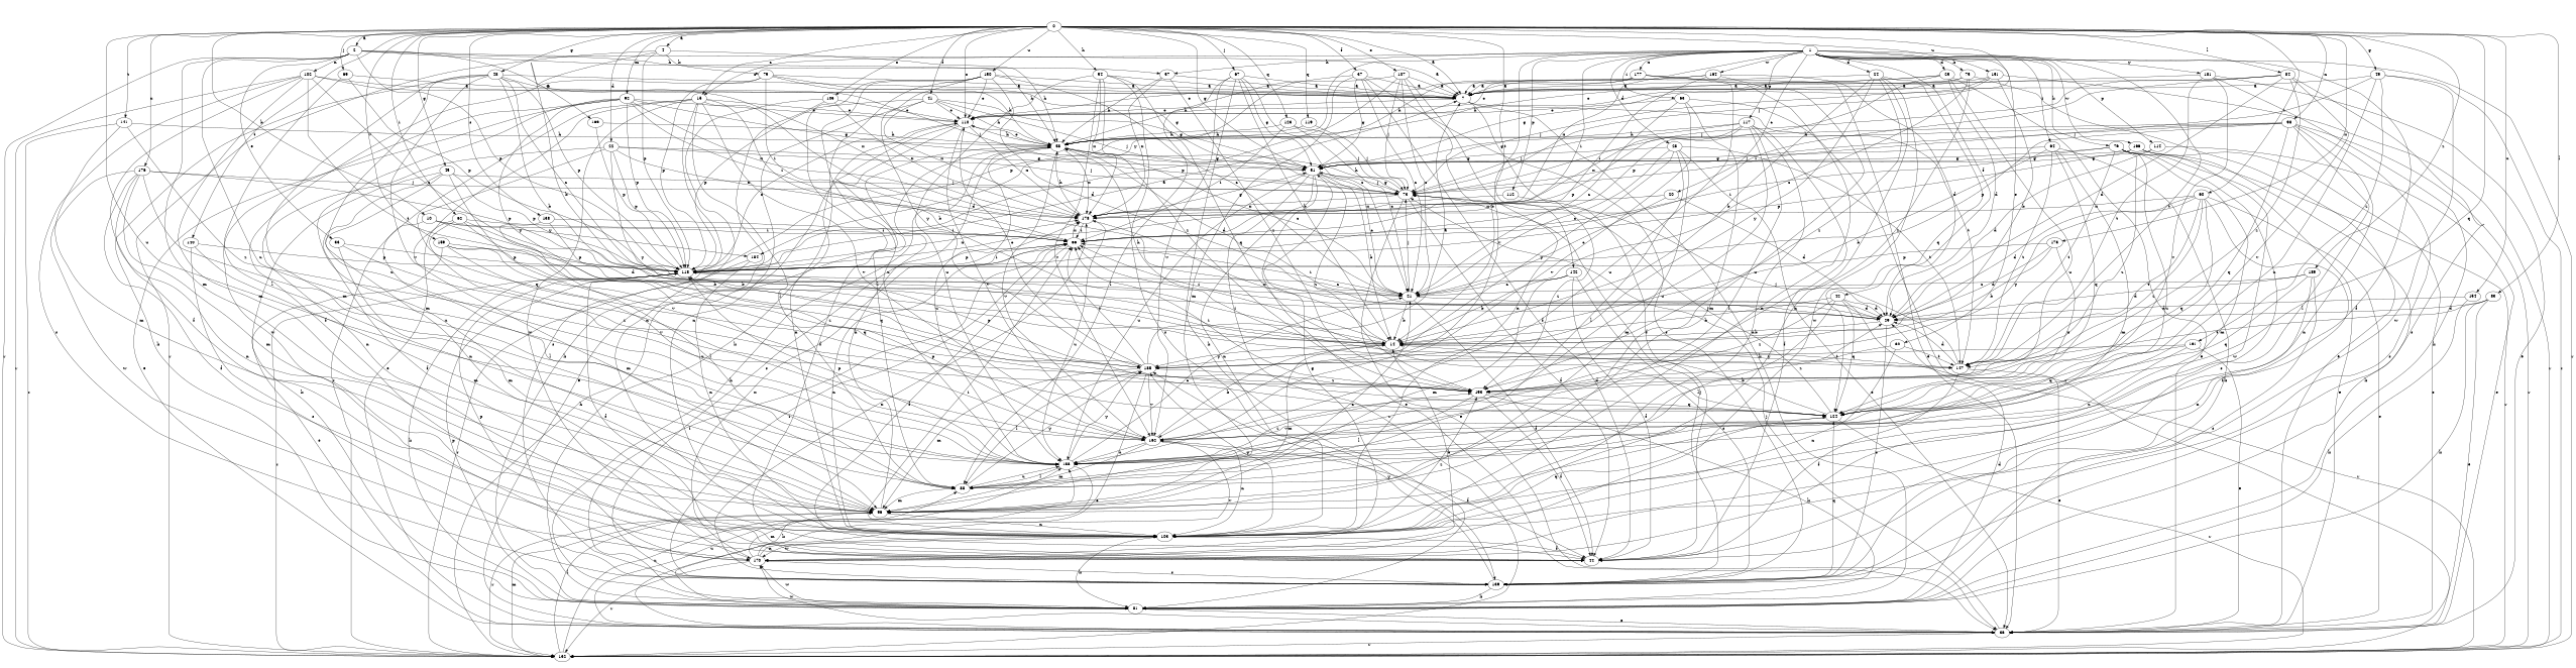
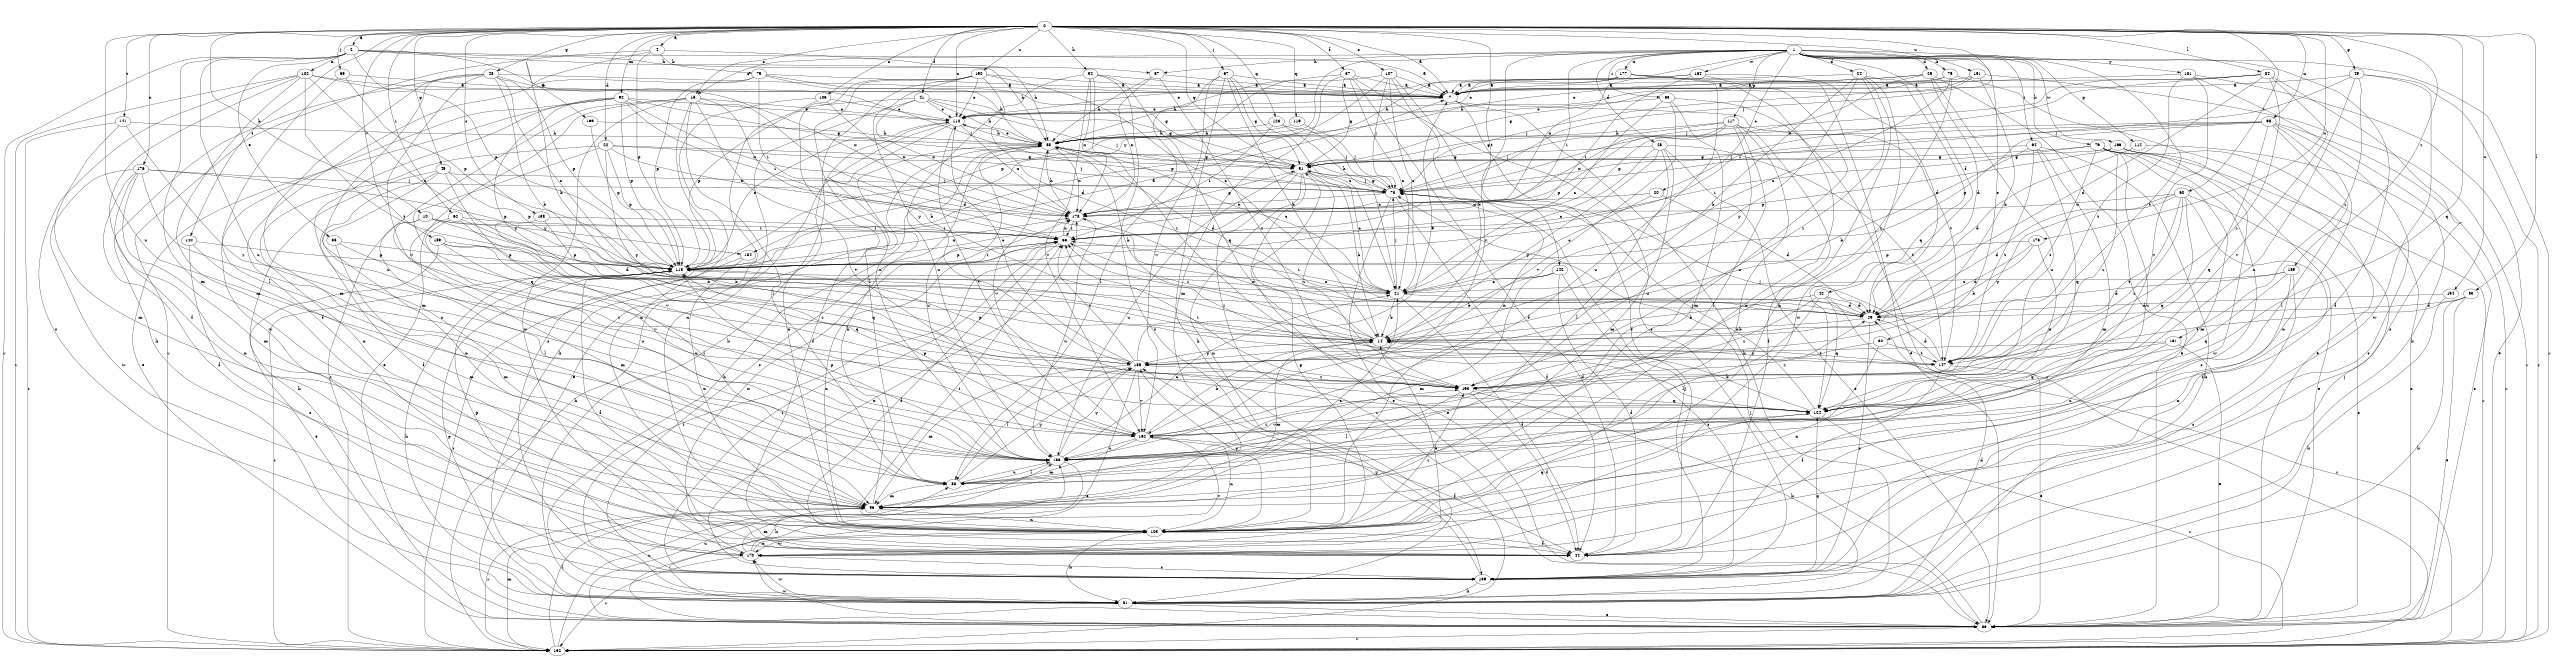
  strict digraph {
    0
    2
    4
    7
    10
    15
    22
    37
    41
    45
    48
    49
    51
    54
    60
    62
    67
    69
    73
    83
    84
    92
    98
    105
    107
    110
    119
    123
    124
    138
    140
    141
    142
    150
    151
    154
    155
    159
    173
    176
    189
    57
    132
    33
    58
    96
    102
    118
    169
    14
    79
    44
    147
    81
    66
    184
    29
    88
    162
    36
    139
    170
    178
    185
    103
    21
    191
    193
    1
    20
    24
    25
    28
    30
    42
    63
    64
    75
    76
-   112
    114
    117
    164
    166
    177
    181
    0 -> 2 [label=a]
    0 -> 4 [label=a]
    0 -> 7 [label=a]
    0 -> 10 [label=b]
    0 -> 15 [label=c]
    0 -> 22 [label=d]
    0 -> 37 [label=f]
    0 -> 41 [label=f]
    0 -> 45 [label=g]
    0 -> 48 [label=g]
    0 -> 49 [label=g]
    0 -> 51 [label=g]
    0 -> 54 [label=h]
    0 -> 60 [label=i]
    0 -> 62 [label=i]
    0 -> 67 [label=j]
    0 -> 69 [label=j]
    0 -> 73 [label=j]
    0 -> 83 [label=l]
    0 -> 84 [label=l]
    0 -> 92 [label=m]
    0 -> 98 [label=n]
    0 -> 105 [label=o]
    0 -> 107 [label=o]
    0 -> 110 [label=o]
    0 -> 119 [label=q]
    0 -> 123 [label=q]
    0 -> 124 [label=q]
    0 -> 138 [label=s]
    0 -> 140 [label=t]
    0 -> 141 [label=t]
    0 -> 142 [label=t]
    0 -> 150 [label=u]
    0 -> 151 [label=u]
    0 -> 154 [label=u]
    0 -> 155 [label=u]
    0 -> 159 [label=v]
    0 -> 173 [label=x]
    0 -> 176 [label=x]
    0 -> 189 [label=z]
    2 -> 7 [label=a]
    2 -> 155 [label=u]
    2 -> 57 [label=h]
    2 -> 132 [label=r]
    2 -> 33 [label=e]
    2 -> 58 [label=h]
    2 -> 96 [label=m]
    2 -> 102 [label=n]
    2 -> 118 [label=p]
    2 -> 169 [label=w]
    4 -> 132 [label=r]
    4 -> 58 [label=h]
    4 -> 118 [label=p]
    4 -> 14 [label=b]
    4 -> 79 [label=k]
    7 -> 110 [label=o]
    7 -> 44 [label=f]
    7 -> 147 [label=t]
    7 -> 81 [label=k]
+   10 -> 155 [label=u]
    10 -> 66 [label=i]
    10 -> 184 [label=y]
    10 -> 29 [label=d]
    10 -> 88 [label=l]
    15 -> 110 [label=o]
    15 -> 132 [label=r]
    15 -> 14 [label=b]
    15 -> 29 [label=d]
    15 -> 88 [label=l]
    15 -> 162 [label=v]
    15 -> 36 [label=e]
    15 -> 139 [label=s]
    15 -> 170 [label=w]
    22 -> 51 [label=g]
    22 -> 73 [label=j]
    22 -> 124 [label=q]
    22 -> 118 [label=p]
    22 -> 178 [label=x]
    22 -> 185 [label=y]
    22 -> 103 [label=n]
    37 -> 7 [label=a]
    37 -> 51 [label=g]
    37 -> 96 [label=m]
    37 -> 118 [label=p]
    37 -> 44 [label=f]
    37 -> 139 [label=s]
    37 -> 21 [label=c]
    41 -> 51 [label=g]
    41 -> 73 [label=j]
    41 -> 110 [label=o]
    41 -> 58 [label=h]
    41 -> 118 [label=p]
    41 -> 178 [label=x]
    41 -> 103 [label=n]
    45 -> 73 [label=j]
    45 -> 118 [label=p]
    45 -> 44 [label=f]
    45 -> 81 [label=k]
    45 -> 162 [label=v]
    45 -> 103 [label=n]
    48 -> 7 [label=a]
    48 -> 155 [label=u]
    48 -> 96 [label=m]
    48 -> 118 [label=p]
    48 -> 14 [label=b]
    48 -> 81 [label=k]
    48 -> 162 [label=v]
    48 -> 178 [label=x]
    48 -> 21 [label=c]
    49 -> 7 [label=a]
    49 -> 73 [label=j]
    49 -> 155 [label=u]
    49 -> 132 [label=r]
    49 -> 170 [label=w]
    49 -> 191 [label=z]
    51 -> 73 [label=j]
    51 -> 155 [label=u]
    51 -> 132 [label=r]
    51 -> 14 [label=b]
    51 -> 36 [label=e]
    51 -> 103 [label=n]
    51 -> 21 [label=c]
    51 -> 193 [label=z]
    54 -> 7 [label=a]
    54 -> 124 [label=q]
    54 -> 155 [label=u]
    54 -> 162 [label=v]
    54 -> 139 [label=s]
    54 -> 178 [label=x]
    54 -> 193 [label=z]
    60 -> 124 [label=q]
    60 -> 44 [label=f]
    60 -> 147 [label=t]
    60 -> 29 [label=d]
    60 -> 36 [label=e]
    60 -> 178 [label=x]
    60 -> 185 [label=y]
    60 -> 193 [label=z]
    62 -> 124 [label=q]
    62 -> 96 [label=m]
    62 -> 14 [label=b]
    62 -> 66 [label=i]
    62 -> 162 [label=v]
    67 -> 7 [label=a]
    67 -> 51 [label=g]
    67 -> 14 [label=b]
    67 -> 81 [label=k]
    67 -> 88 [label=l]
    67 -> 162 [label=v]
    67 -> 21 [label=c]
    69 -> 7 [label=a]
    69 -> 118 [label=p]
    69 -> 88 [label=l]
    73 -> 51 [label=g]
    73 -> 58 [label=h]
    73 -> 44 [label=f]
    73 -> 36 [label=e]
    73 -> 178 [label=x]
    83 -> 147 [label=t]
    83 -> 81 [label=k]
    83 -> 29 [label=d]
    83 -> 36 [label=e]
    84 -> 7 [label=a]
    84 -> 73 [label=j]
    84 -> 66 [label=i]
    84 -> 29 [label=d]
    84 -> 162 [label=v]
    84 -> 139 [label=s]
    84 -> 193 [label=z]
    92 -> 51 [label=g]
    92 -> 110 [label=o]
    92 -> 96 [label=m]
    92 -> 118 [label=p]
    92 -> 66 [label=i]
    92 -> 36 [label=e]
    92 -> 170 [label=w]
    92 -> 178 [label=x]
    92 -> 185 [label=y]
    98 -> 51 [label=g]
    98 -> 73 [label=j]
    98 -> 124 [label=q]
    98 -> 132 [label=r]
    98 -> 58 [label=h]
    98 -> 118 [label=p]
    98 -> 88 [label=l]
    98 -> 139 [label=s]
    98 -> 103 [label=n]
    105 -> 110 [label=o]
    105 -> 81 [label=k]
    105 -> 178 [label=x]
    105 -> 103 [label=n]
    107 -> 7 [label=a]
    107 -> 73 [label=j]
    107 -> 58 [label=h]
    107 -> 118 [label=p]
    107 -> 14 [label=b]
    107 -> 103 [label=n]
    107 -> 21 [label=c]
    110 -> 58 [label=h]
    110 -> 44 [label=f]
    110 -> 162 [label=v]
    110 -> 36 [label=e]
    110 -> 178 [label=x]
    110 -> 103 [label=n]
    119 -> 73 [label=j]
    119 -> 58 [label=h]
    123 -> 73 [label=j]
    123 -> 58 [label=h]
    123 -> 66 [label=i]
    123 -> 21 [label=c]
    124 -> 73 [label=j]
    124 -> 132 [label=r]
    124 -> 14 [label=b]
    124 -> 162 [label=v]
    138 -> 14 [label=b]
    138 -> 66 [label=i]
    138 -> 88 [label=l]
    140 -> 96 [label=m]
    140 -> 118 [label=p]
    140 -> 139 [label=s]
    141 -> 132 [label=r]
    141 -> 58 [label=h]
    141 -> 96 [label=m]
    141 -> 193 [label=z]
    142 -> 96 [label=m]
    142 -> 14 [label=b]
    142 -> 44 [label=f]
    142 -> 139 [label=s]
    142 -> 21 [label=c]
    150 -> 7 [label=a]
    150 -> 110 [label=o]
    150 -> 155 [label=u]
    150 -> 81 [label=k]
    150 -> 29 [label=d]
    150 -> 88 [label=l]
    150 -> 185 [label=y]
    150 -> 21 [label=c]
    151 -> 7 [label=a]
    151 -> 51 [label=g]
    151 -> 73 [label=j]
    151 -> 132 [label=r]
    151 -> 14 [label=b]
    154 -> 81 [label=k]
    154 -> 29 [label=d]
    155 -> 118 [label=p]
    155 -> 81 [label=k]
    155 -> 88 [label=l]
    155 -> 185 [label=y]
    155 -> 21 [label=c]
    155 -> 193 [label=z]
    159 -> 124 [label=q]
    159 -> 155 [label=u]
    159 -> 118 [label=p]
    159 -> 36 [label=e]
    159 -> 193 [label=z]
    173 -> 124 [label=x]
    173 -> 118 [label=p]
    173 -> 14 [label=b]
    173 -> 29 [label=d]
    176 -> 73 [label=j]
    176 -> 155 [label=u]
    176 -> 96 [label=m]
    176 -> 118 [label=p]
    176 -> 44 [label=f]
    176 -> 170 [label=w]
    176 -> 103 [label=n]
    189 -> 124 [label=q]
    189 -> 29 [label=d]
    189 -> 139 [label=s]
    189 -> 103 [label=n]
    189 -> 21 [label=c]
    57 -> 7 [label=a]
    57 -> 58 [label=h]
    57 -> 178 [label=x]
    57 -> 193 [label=z]
    132 -> 155 [label=u]
    132 -> 58 [label=h]
    132 -> 96 [label=m]
    132 -> 88 [label=l]
    33 -> 96 [label=m]
    33 -> 118 [label=p]
    33 -> 193 [label=z]
    58 -> 51 [label=g]
    58 -> 110 [label=o]
    58 -> 155 [label=u]
    58 -> 29 [label=d]
    58 -> 162 [label=v]
    58 -> 139 [label=s]
    58 -> 178 [label=x]
    58 -> 21 [label=c]
    96 -> 132 [label=r]
    96 -> 58 [label=h]
    96 -> 103 [label=n]
    96 -> 21 [label=c]
    102 -> 7 [label=a]
    102 -> 73 [label=j]
    102 -> 132 [label=r]
    102 -> 96 [label=m]
    102 -> 44 [label=f]
    102 -> 147 [label=t]
    102 -> 139 [label=s]
    102 -> 21 [label=c]
    118 -> 7 [label=a]
    118 -> 110 [label=o]
    118 -> 132 [label=r]
    118 -> 44 [label=f]
    118 -> 81 [label=k]
    118 -> 66 [label=i]
    118 -> 178 [label=x]
    118 -> 21 [label=c]
    169 -> 58 [label=h]
    169 -> 118 [label=p]
    14 -> 58 [label=h]
    14 -> 96 [label=m]
    14 -> 147 [label=t]
    14 -> 178 [label=x]
    14 -> 185 [label=y]
    79 -> 7 [label=a]
    79 -> 51 [label=g]
    79 -> 58 [label=h]
    79 -> 118 [label=p]
    79 -> 44 [label=f]
    79 -> 66 [label=i]
    147 -> 73 [label=j]
    147 -> 44 [label=f]
    147 -> 66 [label=i]
    147 -> 29 [label=d]
    147 -> 36 [label=e]
    81 -> 58 [label=h]
    81 -> 118 [label=p]
    81 -> 66 [label=i]
    81 -> 29 [label=d]
    81 -> 36 [label=e]
    81 -> 170 [label=w]
    66 -> 118 [label=p]
    66 -> 44 [label=f]
    66 -> 178 [label=x]
    66 -> 103 [label=n]
    184 -> 132 [label=r]
    184 -> 103 [label=n]
    29 -> 14 [label=b]
    29 -> 66 [label=i]
    29 -> 139 [label=s]
    88 -> 155 [label=u]
    88 -> 96 [label=m]
    88 -> 185 [label=y]
    162 -> 155 [label=u]
    162 -> 96 [label=m]
    162 -> 118 [label=p]
    162 -> 14 [label=b]
    162 -> 44 [label=f]
    162 -> 29 [label=d]
    162 -> 103 [label=n]
    36 -> 73 [label=j]
    36 -> 155 [label=u]
    36 -> 132 [label=r]
    36 -> 170 [label=w]
    139 -> 73 [label=j]
    139 -> 124 [label=q]
    139 -> 81 [label=k]
    139 -> 66 [label=i]
    139 -> 178 [label=x]
    139 -> 185 [label=y]
    170 -> 51 [label=g]
    170 -> 132 [label=r]
    170 -> 96 [label=m]
    170 -> 118 [label=p]
    170 -> 14 [label=b]
    170 -> 162 [label=v]
    170 -> 139 [label=s]
    170 -> 178 [label=x]
    170 -> 103 [label=n]
    178 -> 51 [label=g]
    178 -> 155 [label=u]
    178 -> 58 [label=h]
    178 -> 66 [label=i]
    185 -> 7 [label=a]
    185 -> 110 [label=o]
    185 -> 96 [label=m]
    185 -> 118 [label=p]
    185 -> 66 [label=i]
    185 -> 88 [label=l]
    185 -> 162 [label=v]
    185 -> 36 [label=e]
    185 -> 193 [label=z]
    103 -> 124 [label=q]
    103 -> 44 [label=f]
    103 -> 81 [label=k]
    103 -> 66 [label=i]
    103 -> 170 [label=w]
    103 -> 185 [label=y]
    103 -> 193 [label=z]
    21 -> 73 [label=j]
    21 -> 14 [label=b]
    21 -> 44 [label=f]
    21 -> 66 [label=i]
    21 -> 29 [label=d]
    191 -> 124 [label=q]
    191 -> 155 [label=u]
    191 -> 36 [label=e]
    191 -> 185 [label=y]
    193 -> 124 [label=q]
    193 -> 44 [label=f]
    193 -> 81 [label=k]
    193 -> 66 [label=i]
    193 -> 88 [label=l]
    1 -> 15 [label=c]
    1 -> 57 [label=h]
    1 -> 132 [label=r]
    1 -> 44 [label=f]
    1 -> 147 [label=t]
    1 -> 66 [label=i]
    1 -> 184 [label=y]
    1 -> 162 [label=v]
    1 -> 178 [label=x]
    1 -> 20 [label=c]
    1 -> 24 [label=d]
    1 -> 25 [label=d]
    1 -> 28 [label=d]
    1 -> 30 [label=e]
    1 -> 42 [label=f]
    1 -> 63 [label=i]
    1 -> 64 [label=i]
    1 -> 75 [label=k]
    1 -> 76 [label=k]
-   1 -> 112 [label=p]
    1 -> 114 [label=p]
    1 -> 117 [label=p]
    1 -> 164 [label=w]
    1 -> 166 [label=w]
    1 -> 177 [label=x]
    1 -> 181 [label=y]
    20 -> 29 [label=d]
    20 -> 178 [label=x]
    20 -> 21 [label=c]
    24 -> 7 [label=a]
    24 -> 124 [label=q]
    24 -> 14 [label=b]
    24 -> 170 [label=w]
    24 -> 185 [label=y]
    24 -> 103 [label=n]
    24 -> 193 [label=z]
    25 -> 7 [label=a]
    25 -> 110 [label=o]
    25 -> 155 [label=u]
    25 -> 118 [label=p]
    25 -> 29 [label=d]
    25 -> 36 [label=e]
    28 -> 51 [label=g]
    28 -> 96 [label=m]
    28 -> 147 [label=t]
    28 -> 88 [label=l]
    28 -> 36 [label=e]
    28 -> 185 [label=y]
    28 -> 21 [label=c]
    30 -> 147 [label=t]
    30 -> 103 [label=n]
    30 -> 193 [label=z]
    42 -> 124 [label=q]
    42 -> 132 [label=r]
    42 -> 14 [label=b]
    42 -> 29 [label=d]
    42 -> 88 [label=l]
    42 -> 193 [label=z]
    63 -> 110 [label=o]
    63 -> 132 [label=r]
    63 -> 96 [label=m]
    63 -> 162 [label=v]
    63 -> 21 [label=c]
    64 -> 51 [label=g]
    64 -> 124 [label=q]
    64 -> 96 [label=m]
    64 -> 14 [label=b]
    64 -> 147 [label=t]
    64 -> 81 [label=k]
    75 -> 7 [label=a]
    75 -> 58 [label=h]
    75 -> 36 [label=e]
    75 -> 21 [label=c]
    75 -> 193 [label=z]
    76 -> 51 [label=g]
    76 -> 155 [label=u]
    76 -> 132 [label=r]
    76 -> 96 [label=m]
    76 -> 147 [label=t]
    76 -> 66 [label=i]
    76 -> 36 [label=e]
    76 -> 139 [label=s]
    76 -> 193 [label=z]
-   112 -> 178 [label=x]
-   112 -> 193 [label=z]
-   114 -> 51 [label=g]
    114 -> 29 [label=d]
    114 -> 36 [label=e]
    117 -> 73 [label=j]
    117 -> 155 [label=u]
    117 -> 58 [label=h]
    117 -> 118 [label=p]
    117 -> 44 [label=f]
    117 -> 88 [label=l]
    117 -> 178 [label=x]
    117 -> 103 [label=n]
    164 -> 7 [label=a]
    164 -> 110 [label=o]
    164 -> 155 [label=u]
    164 -> 66 [label=i]
    164 -> 29 [label=d]
    166 -> 51 [label=g]
    166 -> 118 [label=p]
-   166 -> 81 [label=k]
+   166 -> 81 [label=j]
    166 -> 36 [label=e]
    166 -> 170 [label=w]
    177 -> 7 [label=a]
    177 -> 110 [label=o]
    177 -> 155 [label=u]
    177 -> 58 [label=h]
    177 -> 36 [label=e]
    177 -> 103 [label=n]
    181 -> 7 [label=a]
    181 -> 147 [label=t]
    181 -> 81 [label=k]
    181 -> 162 [label=v]
    181 -> 36 [label=e]
  }
